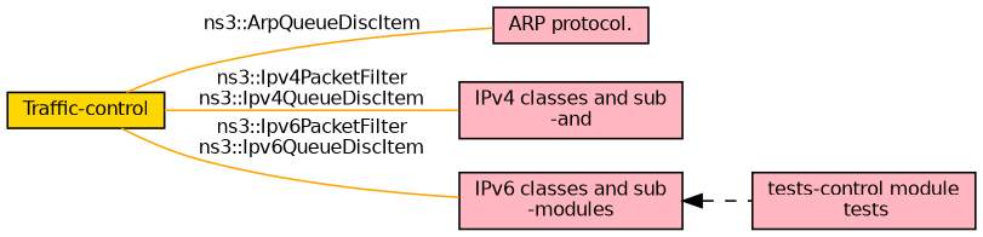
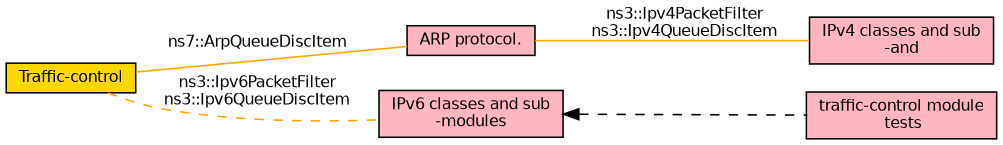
  digraph {
    rankdir=LR
    node [color=black fillcolor=lightpink fontname=Helvetica fontsize=10 shape=box style=filled]
    edge [dir=none fontname=Helvetica fontsize=10 labelfontname=Helvetica labelfontsize=10 shape=plaintext style=dashed color=orange]
    n1 [height=0.2 label="ARP protocol." width=0.4]
    n2 [height=0.2 label="IPv4 classes and sub\l-and" width=0.4]
    n3 [height=0.2 label="IPv6 classes and sub\l-modules" width=0.4]
-   n4 [height=0.2 label="tests-control module\l tests" width=0.4]
+   n4 [height=0.2 label="traffic-control module\l tests" width=0.4]
    n5 [fillcolor=gold fontcolor=black height=0.2 label="Traffic-control" width=0.4]
    n3 -> n4 [dir=back color=""]
-   n5 -> n1 [label="ns3::ArpQueueDiscItem" style=solid]
-   n5 -> n2 [label="ns3::Ipv4PacketFilter\nns3::Ipv4QueueDiscItem" style=solid]
-   n5 -> n3 [label="ns3::Ipv6PacketFilter\nns3::Ipv6QueueDiscItem" style=solid]
+   n5 -> n1 [label="ns7::ArpQueueDiscItem" style=solid]
+   n1 -> n2 [label="ns3::Ipv4PacketFilter\nns3::Ipv4QueueDiscItem" style=solid]
+   n5 -> n3 [label="ns3::Ipv6PacketFilter\nns3::Ipv6QueueDiscItem"]
  }
